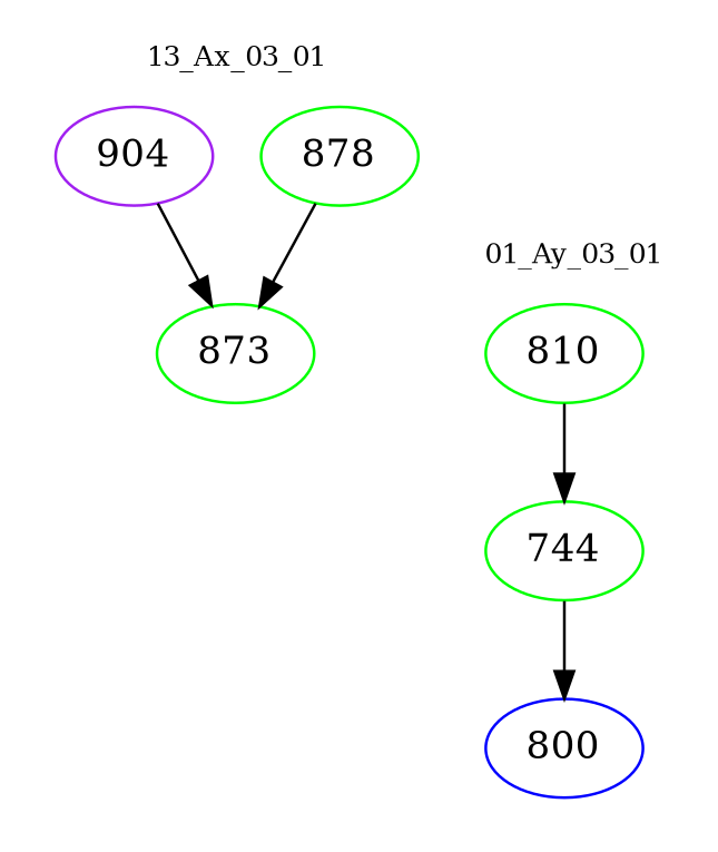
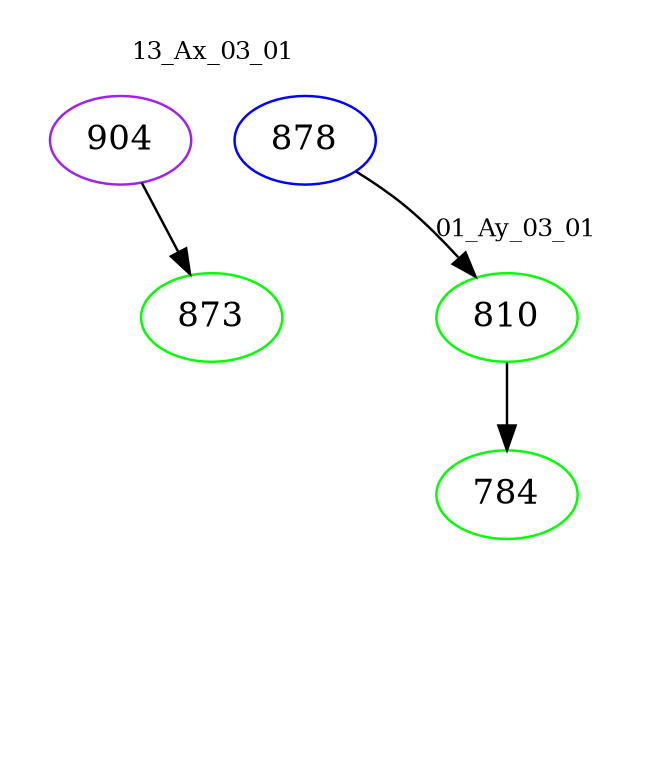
  digraph {
    node [color=green]
    edge [color=black]
    n1 [label=810]
-   n2 [label=744]
-   n3 [color=blue label=800]
-   n4 [label=878]
+   n2 [label=784]
+   n4 [color=blue label=878]
    n5 [label=873]
    n6 [color=purple label=904]
    subgraph cluster_1 {
      color=white
      fontsize=10
      label="01_Ay_03_01"
      n1
      n2
-     n3
    }
    subgraph cluster_2 {
      color=white
      fontsize=10
      label="13_Ax_03_01"
      n4
      n5
      n6
    }
    n1 -> n2
-   n2 -> n3
-   n4 -> n5
+   n4 -> n1
    n6 -> n5
  }
